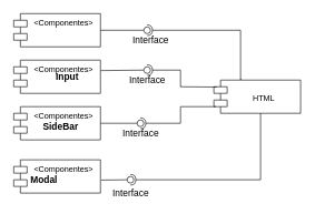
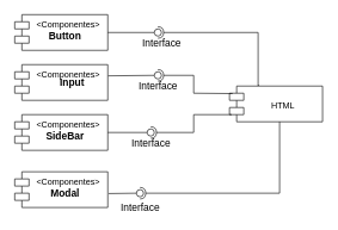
  <mxCell id="0" />
  <mxCell id="1" parent="0" />
  <mxCell id="2" value="&lt;Componentes&gt;" style="shape=module;align=left;spacingLeft=20;align=center;verticalAlign=top;labelBorderColor=none;" vertex="1" parent="1"><mxGeometry x="20" y="20" width="130" height="50" as="geometry" /></mxCell>
+ <mxCell id="3" value="Button" style="text;html=1;align=center;verticalAlign=middle;resizable=0;points=[];autosize=1;strokeColor=none;fillColor=none;fontStyle=1;fontSize=14;" vertex="1" parent="1"><mxGeometry x="60" y="40" width="60" height="20" as="geometry" /></mxCell>
  <mxCell id="4" value="&lt;Componentes&gt;" style="shape=module;align=left;spacingLeft=20;align=center;verticalAlign=top;labelBorderColor=none;" vertex="1" parent="1"><mxGeometry x="20" y="90" width="130" height="50" as="geometry" /></mxCell>
  <mxCell id="5" value="Input" style="text;html=1;align=center;verticalAlign=middle;resizable=0;points=[];autosize=1;strokeColor=none;fillColor=none;fontStyle=1;fontSize=14;" vertex="1" parent="1"><mxGeometry x="75" y="105" width="50" height="20" as="geometry" /></mxCell>
  <mxCell id="6" value="&lt;Componentes&gt;" style="shape=module;align=left;spacingLeft=20;align=center;verticalAlign=top;labelBorderColor=none;" vertex="1" parent="1"><mxGeometry x="20" y="160" width="130" height="50" as="geometry" /></mxCell>
  <mxCell id="7" value="SideBar" style="text;html=1;align=center;verticalAlign=middle;resizable=0;points=[];autosize=1;strokeColor=none;fillColor=none;fontStyle=1;fontSize=14;" vertex="1" parent="1"><mxGeometry x="55" y="180" width="70" height="20" as="geometry" /></mxCell>
  <mxCell id="8" value="&lt;Componentes&gt;" style="shape=module;align=left;spacingLeft=20;align=center;verticalAlign=top;labelBorderColor=none;" vertex="1" parent="1"><mxGeometry x="20" y="240" width="130" height="50" as="geometry" /></mxCell>
- <mxCell id="9" value="Modal" style="text;html=1;align=center;verticalAlign=middle;resizable=0;points=[];autosize=1;strokeColor=none;fillColor=none;fontStyle=1;fontSize=14;" vertex="1" parent="1"><mxGeometry x="35" y="260" width="60" height="20" as="geometry" /></mxCell>
+ <mxCell id="9" value="Modal" style="text;html=1;align=center;verticalAlign=middle;resizable=0;points=[];autosize=1;strokeColor=none;fillColor=none;fontStyle=1;fontSize=14;" vertex="1" parent="1"><mxGeometry x="60" y="260" width="60" height="20" as="geometry" /></mxCell>
  <mxCell id="10" value="" style="rounded=0;orthogonalLoop=1;jettySize=auto;html=1;endArrow=none;endFill=0;sketch=0;sourcePerimeterSpacing=0;targetPerimeterSpacing=0;fontSize=14;exitX=1;exitY=0.5;exitDx=0;exitDy=0;" edge="1" target="12" parent="1" source="2"><mxGeometry relative="1" as="geometry"><mxPoint x="200" y="45" as="sourcePoint" /></mxGeometry></mxCell>
  <mxCell id="11" value="" style="rounded=0;orthogonalLoop=1;jettySize=auto;html=1;endArrow=halfCircle;endFill=0;entryX=0.5;entryY=0.5;endSize=6;strokeWidth=1;sketch=0;fontSize=14;exitX=0.315;exitY=-0.029;exitDx=0;exitDy=0;exitPerimeter=0;" edge="1" target="12" parent="1" source="14"><mxGeometry relative="1" as="geometry"><mxPoint x="310" y="60" as="sourcePoint" /><Array as="points"><mxPoint x="360" y="120" /><mxPoint x="360" y="45" /></Array></mxGeometry></mxCell>
  <mxCell id="12" value="" style="ellipse;whiteSpace=wrap;html=1;align=center;aspect=fixed;resizable=0;points=[];outlineConnect=0;sketch=0;labelBorderColor=none;fontSize=14;" vertex="1" parent="1"><mxGeometry x="215" y="40" width="10" height="10" as="geometry" /></mxCell>
  <mxCell id="13" value="Interface" style="text;html=1;align=center;verticalAlign=middle;resizable=0;points=[];autosize=1;strokeColor=none;fillColor=none;fontSize=14;" vertex="1" parent="1"><mxGeometry x="190" y="50" width="70" height="20" as="geometry" /></mxCell>
  <mxCell id="14" value="&#10;HTML" style="shape=module;align=left;spacingLeft=20;align=center;verticalAlign=top;labelBorderColor=none;" vertex="1" parent="1"><mxGeometry x="320" y="120" width="130" height="50" as="geometry" /></mxCell>
  <mxCell id="15" value="" style="rounded=0;orthogonalLoop=1;jettySize=auto;html=1;endArrow=none;endFill=0;sketch=0;sourcePerimeterSpacing=0;targetPerimeterSpacing=0;fontSize=14;exitX=1.004;exitY=0.314;exitDx=0;exitDy=0;exitPerimeter=0;" edge="1" target="17" parent="1" source="4"><mxGeometry relative="1" as="geometry"><mxPoint x="200" y="105" as="sourcePoint" /></mxGeometry></mxCell>
  <mxCell id="16" value="" style="rounded=0;orthogonalLoop=1;jettySize=auto;html=1;endArrow=halfCircle;endFill=0;entryX=0.5;entryY=0.5;endSize=6;strokeWidth=1;sketch=0;fontSize=14;exitX=0.033;exitY=0.21;exitDx=0;exitDy=0;exitPerimeter=0;" edge="1" target="17" parent="1" source="14"><mxGeometry relative="1" as="geometry"><mxPoint x="310" y="130" as="sourcePoint" /><Array as="points"><mxPoint x="270" y="130" /><mxPoint x="270" y="105" /></Array></mxGeometry></mxCell>
  <mxCell id="17" value="" style="ellipse;whiteSpace=wrap;html=1;align=center;aspect=fixed;resizable=0;points=[];outlineConnect=0;sketch=0;labelBorderColor=none;fontSize=14;" vertex="1" parent="1"><mxGeometry x="215" y="100" width="10" height="10" as="geometry" /></mxCell>
  <mxCell id="18" value="Interface" style="text;html=1;align=center;verticalAlign=middle;resizable=0;points=[];autosize=1;strokeColor=none;fillColor=none;fontSize=14;" vertex="1" parent="1"><mxGeometry x="185" y="110" width="70" height="20" as="geometry" /></mxCell>
  <mxCell id="19" value="" style="rounded=0;orthogonalLoop=1;jettySize=auto;html=1;endArrow=none;endFill=0;sketch=0;sourcePerimeterSpacing=0;targetPerimeterSpacing=0;fontSize=14;" edge="1" target="21" parent="1" source="6"><mxGeometry relative="1" as="geometry"><mxPoint x="190" y="185" as="sourcePoint" /></mxGeometry></mxCell>
  <mxCell id="20" value="" style="rounded=0;orthogonalLoop=1;jettySize=auto;html=1;endArrow=halfCircle;endFill=0;entryX=0.5;entryY=0.5;endSize=6;strokeWidth=1;sketch=0;fontSize=14;" edge="1" target="21" parent="1"><mxGeometry relative="1" as="geometry"><mxPoint x="323" y="160" as="sourcePoint" /><Array as="points"><mxPoint x="270" y="160" /><mxPoint x="270" y="185" /></Array></mxGeometry></mxCell>
  <mxCell id="21" value="" style="ellipse;whiteSpace=wrap;html=1;align=center;aspect=fixed;resizable=0;points=[];outlineConnect=0;sketch=0;labelBorderColor=none;fontSize=14;" vertex="1" parent="1"><mxGeometry x="205" y="180" width="10" height="10" as="geometry" /></mxCell>
  <mxCell id="22" value="Interface" style="text;html=1;align=center;verticalAlign=middle;resizable=0;points=[];autosize=1;strokeColor=none;fillColor=none;fontSize=14;" vertex="1" parent="1"><mxGeometry x="175" y="190" width="70" height="20" as="geometry" /></mxCell>
  <mxCell id="23" value="" style="rounded=0;orthogonalLoop=1;jettySize=auto;html=1;endArrow=none;endFill=0;sketch=0;sourcePerimeterSpacing=0;targetPerimeterSpacing=0;fontSize=14;exitX=1.009;exitY=0.61;exitDx=0;exitDy=0;exitPerimeter=0;" edge="1" target="25" parent="1" source="8"><mxGeometry relative="1" as="geometry"><mxPoint x="175" y="270" as="sourcePoint" /></mxGeometry></mxCell>
  <mxCell id="24" value="" style="rounded=0;orthogonalLoop=1;jettySize=auto;html=1;endArrow=halfCircle;endFill=0;entryX=0.5;entryY=0.5;endSize=6;strokeWidth=1;sketch=0;fontSize=14;" edge="1" target="25" parent="1"><mxGeometry relative="1" as="geometry"><mxPoint x="390" y="170" as="sourcePoint" /><Array as="points"><mxPoint x="390" y="270" /></Array></mxGeometry></mxCell>
  <mxCell id="25" value="" style="ellipse;whiteSpace=wrap;html=1;align=center;aspect=fixed;resizable=0;points=[];outlineConnect=0;sketch=0;labelBorderColor=none;fontSize=14;" vertex="1" parent="1"><mxGeometry x="190" y="265" width="10" height="10" as="geometry" /></mxCell>
  <mxCell id="26" value="Interface" style="text;html=1;align=center;verticalAlign=middle;resizable=0;points=[];autosize=1;strokeColor=none;fillColor=none;fontSize=14;" vertex="1" parent="1"><mxGeometry x="160" y="280" width="70" height="20" as="geometry" /></mxCell>
